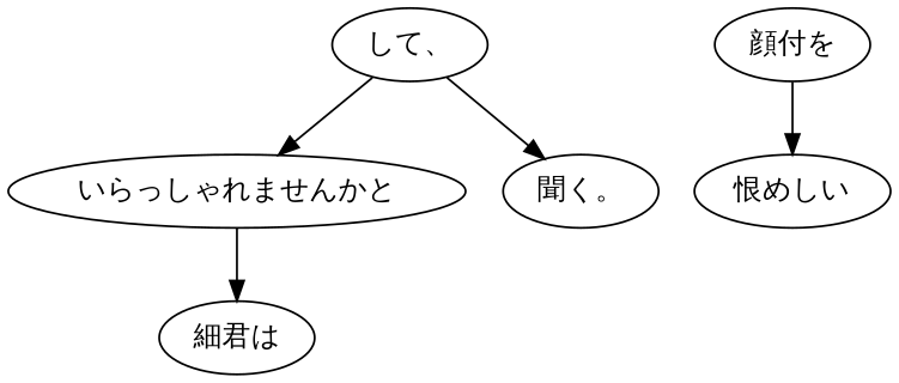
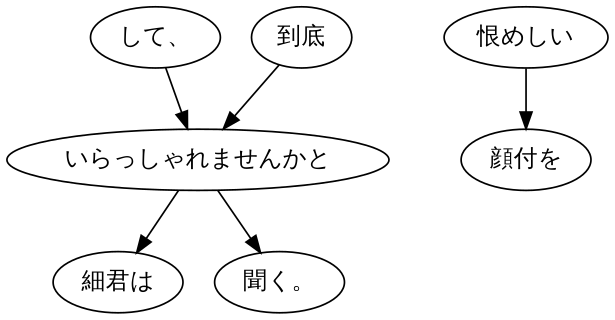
  digraph {
    n1 [label="細君は"]
    n2 [label="いらっしゃれませんかと"]
    n3 [label="聞く。"]
    n4 [label="恨めしい"]
    n5 [label="顔付を"]
    n6 [label="して、"]
+   n7 [label="到底"]
    n2 -> n1
-   n6 -> n3
-   n5 -> n4
+   n2 -> n3
+   n4 -> n5
    n6 -> n2
+   n7 -> n2
  }
